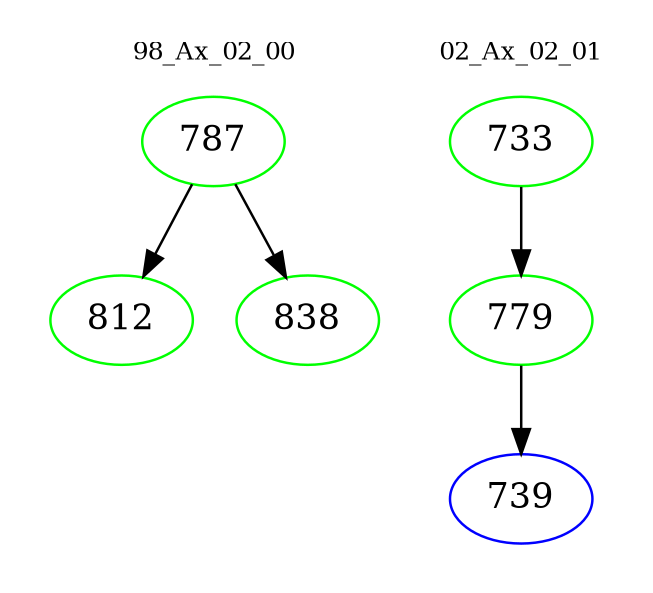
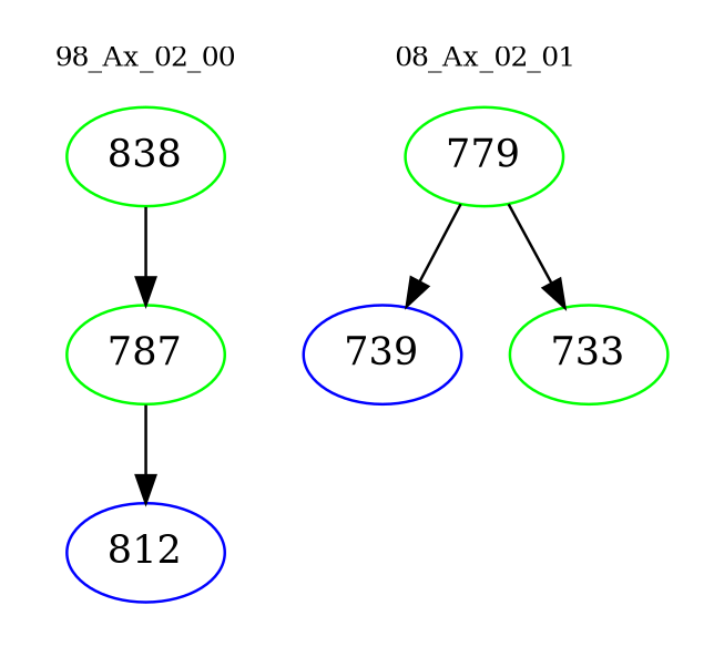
  digraph {
    node [color=green]
    edge [color=black]
    n1 [label=787]
-   n2 [label=812]
+   n2 [color=blue label=812]
    n3 [label=838]
    n4 [label=779]
    n5 [color=blue label=739]
    n6 [label=733]
    subgraph cluster_1 {
      color=white
      fontsize=10
      label="98_Ax_02_00"
      n1
      n2
      n3
    }
    subgraph cluster_2 {
      color=white
      fontsize=10
-     label="02_Ax_02_01"
+     label="08_Ax_02_01"
      n4
      n5
      n6
    }
    n1 -> n2
-   n1 -> n3
+   n3 -> n1
    n4 -> n5
-   n6 -> n4
+   n4 -> n6
  }
